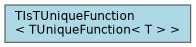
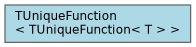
  digraph {
    rankdir=LR
-   n1 [color=grey40 fillcolor=lightblue fontname=Helvetica fontsize=10 height=0.2 label="TIsTUniqueFunction\l\< TUniqueFunction\< T \> \>" shape=box style=filled width=0.4]
+   n1 [color=grey40 fillcolor=lightblue fontname=Helvetica fontsize=10 height=0.2 label="TUniqueFunction\l\< TUniqueFunction\< T \> \>" shape=box style=filled width=0.4]
  }
